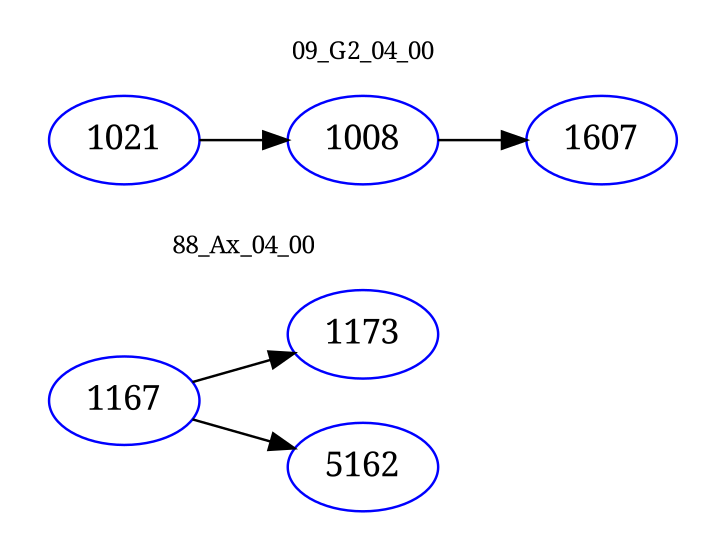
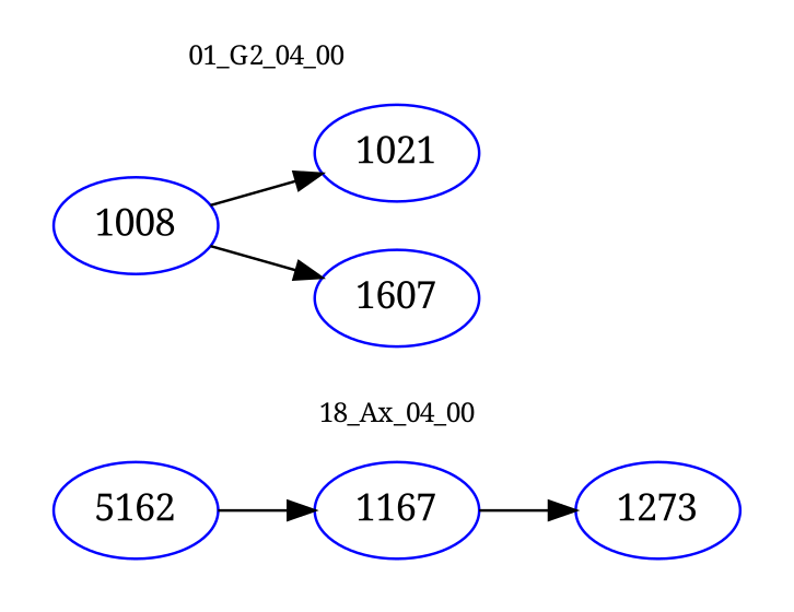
  digraph {
    fontname="Noto Serif"
    rankdir=LR
    node [color=blue fontname="Noto Serif"]
    edge [color=black fontname="Noto Serif"]
    n1 [label=1167]
    n2 [label=5162]
-   n3 [label=1173]
+   n3 [label=1273]
    n4 [label=1008]
    n5 [label=1607]
    n6 [label=1021]
    subgraph cluster_1 {
      color=white
      fontsize=10
-     label="88_Ax_04_00"
+     label="18_Ax_04_00"
      n1
      n2
      n3
    }
    subgraph cluster_2 {
      color=white
      fontsize=10
-     label="09_G2_04_00"
+     label="01_G2_04_00"
      n4
      n5
      n6
    }
-   n1 -> n2
+   n2 -> n1
    n1 -> n3
    n4 -> n5
-   n6 -> n4
+   n4 -> n6
  }
